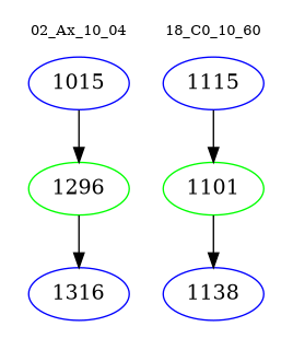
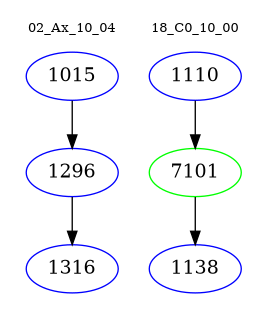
  digraph {
    node [color=blue]
    edge [color=black]
    n1 [label=1015]
-   n2 [color=green label=1296]
+   n2 [label=1296]
    n3 [label=1316]
-   n4 [label=1115]
-   n5 [color=green label=1101]
+   n4 [label=1110]
+   n5 [color=green label=7101]
    n6 [label=1138]
    subgraph cluster_1 {
      color=white
      fontsize=10
      label="02_Ax_10_04"
      n1
      n2
      n3
    }
    subgraph cluster_2 {
      color=white
      fontsize=10
-     label="18_C0_10_60"
+     label="18_C0_10_00"
      n4
      n5
      n6
    }
    n1 -> n2
    n2 -> n3
    n4 -> n5
    n5 -> n6
  }
